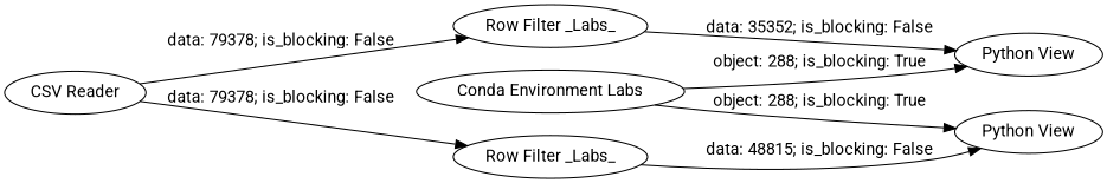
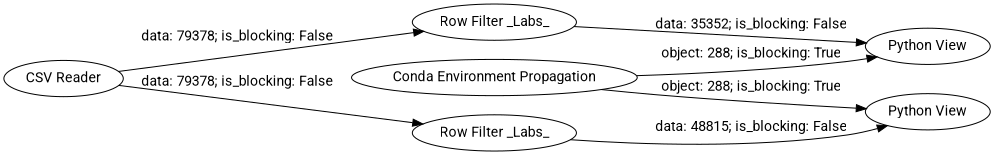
  digraph {
    rankdir=LR
    fontname=Roboto
    node [fontname=Roboto]
    edge [fontname=Roboto]
    n1 [label="CSV Reader"]
    n2 [label="Row Filter _Labs_"]
    n3 [label="Row Filter _Labs_"]
    n4 [label="Python View"]
    n5 [label="Python View"]
-   n6 [label="Conda Environment Labs"]
+   n6 [label="Conda Environment Propagation"]
    n1 -> n2 [label="data: 79378; is_blocking: False"]
    n1 -> n3 [label="data: 79378; is_blocking: False"]
    n2 -> n4 [label="data: 35352; is_blocking: False"]
    n3 -> n5 [label="data: 48815; is_blocking: False"]
    n6 -> n4 [label="object: 288; is_blocking: True"]
    n6 -> n5 [label="object: 288; is_blocking: True"]
  }
